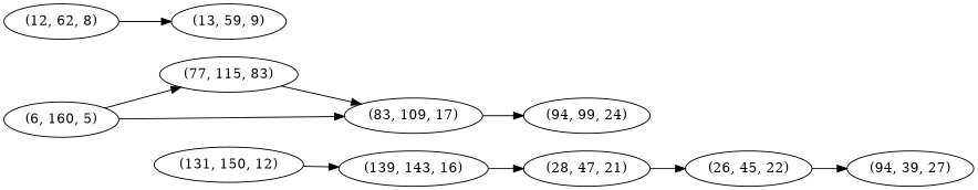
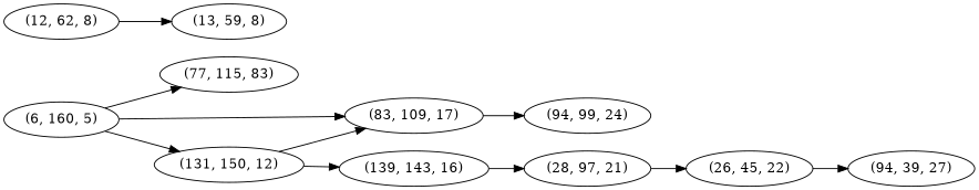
  digraph {
    rankdir=LR
    n1 [label="(77, 115, 83)"]
    "(6, 160, 5)"
    "(131, 150, 12)"
    "(83, 109, 17)"
    "(12, 62, 8)"
-   "(13, 59, 9)"
+   "(13, 59, 9)" [label="(13, 59, 8)"]
    "(139, 143, 16)"
    n8 [label="(26, 45, 22)"]
-   "(28, 47, 21)"
+   "(28, 47, 21)" [label="(28, 97, 21)"]
    n10 [label="(94, 39, 27)"]
    "(94, 99, 24)"
-   n1 -> "(83, 109, 17)"
+   "(131, 150, 12)" -> "(83, 109, 17)"
    "(6, 160, 5)" -> n1
+   "(6, 160, 5)" -> "(131, 150, 12)"
    "(6, 160, 5)" -> "(83, 109, 17)"
    "(131, 150, 12)" -> "(139, 143, 16)"
    "(83, 109, 17)" -> "(94, 99, 24)"
    "(12, 62, 8)" -> "(13, 59, 9)"
    "(139, 143, 16)" -> "(28, 47, 21)"
    n8 -> n10
    "(28, 47, 21)" -> n8
  }
